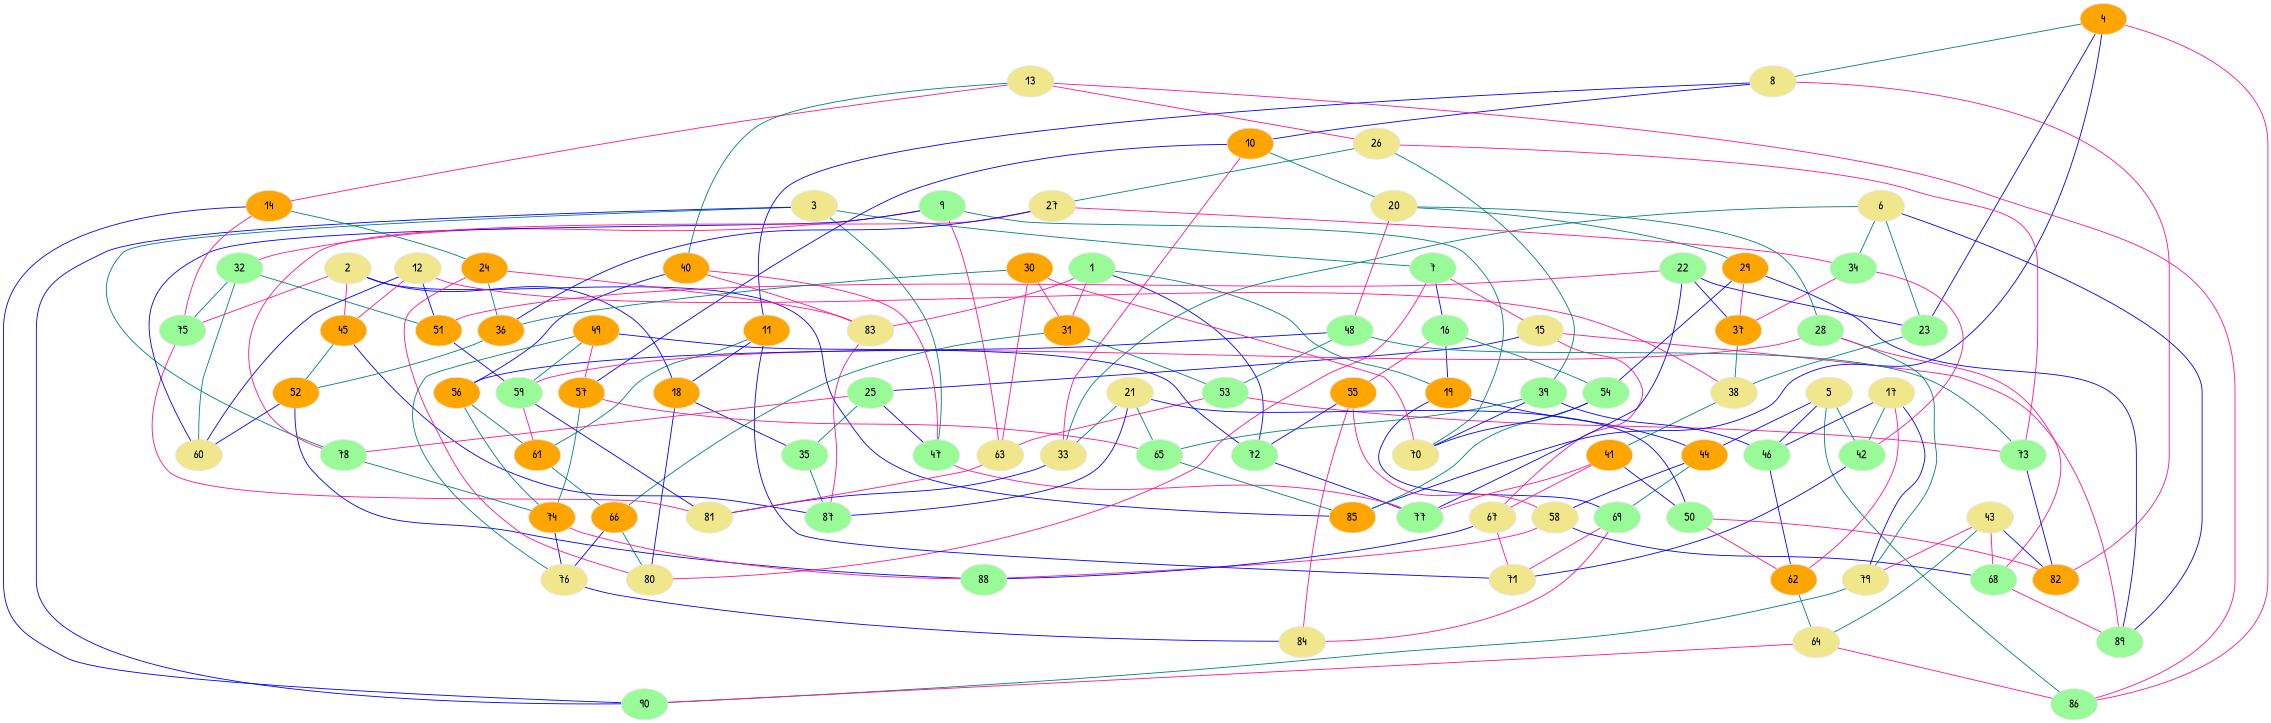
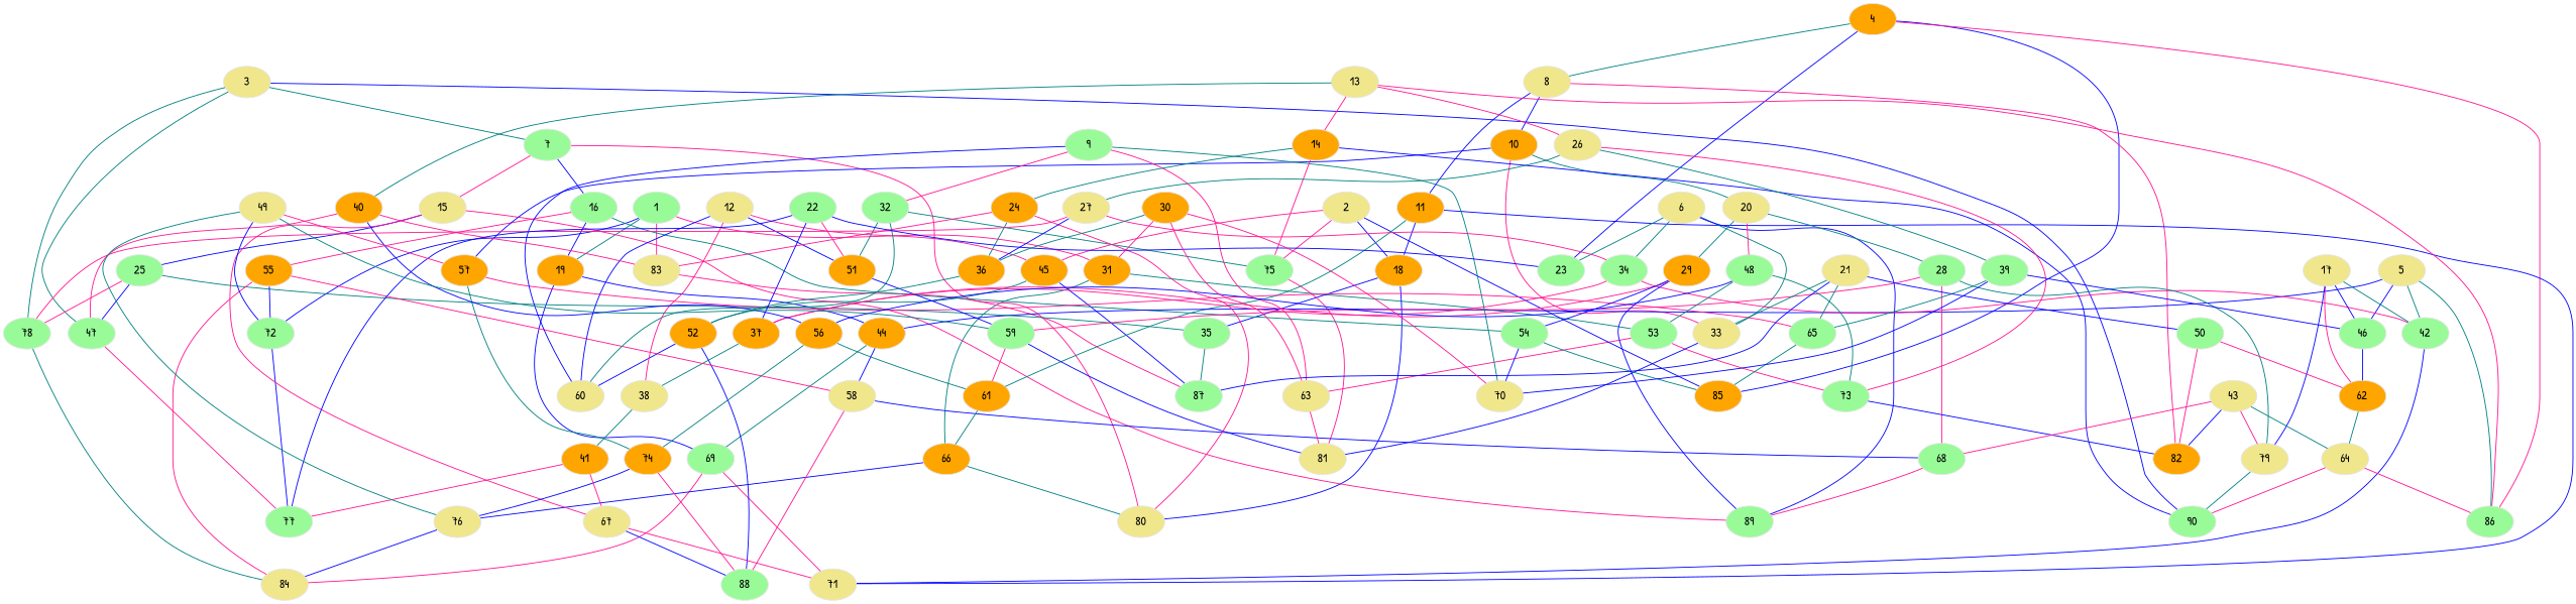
  graph {
    fontname="Patrick Hand"
    node [color=gray90 fillcolor=palegreen fontname="Patrick Hand" style=filled]
    edge [color=deeppink fontname="Patrick Hand"]
    19 [fillcolor=orange]
    1
    31 [fillcolor=orange]
    72
    83 [fillcolor=khaki]
    44 [fillcolor=orange]
    69
    53
    66 [fillcolor=orange]
    77
    87
    2 [fillcolor=khaki]
    18 [fillcolor=orange]
    45 [fillcolor=orange]
    75
    85 [fillcolor=orange]
    80 [fillcolor=khaki]
    35
    52 [fillcolor=orange]
    81 [fillcolor=khaki]
    3 [fillcolor=khaki]
    7
    47
    78
    90
    15 [fillcolor=khaki]
    16
    84 [fillcolor=khaki]
    4 [fillcolor=orange]
    8 [fillcolor=khaki]
    23
    86
    10 [fillcolor=orange]
    11 [fillcolor=orange]
    82 [fillcolor=orange]
    38 [fillcolor=khaki]
    5 [fillcolor=khaki]
    42
    46
    71 [fillcolor=khaki]
    58 [fillcolor=khaki]
    62 [fillcolor=orange]
    6 [fillcolor=khaki]
    33 [fillcolor=khaki]
    34
    89
    37 [fillcolor=orange]
    25
    67 [fillcolor=khaki]
    54
    55 [fillcolor=orange]
    20 [fillcolor=khaki]
    57 [fillcolor=orange]
    61 [fillcolor=orange]
    9
    32
    60 [fillcolor=khaki]
    63 [fillcolor=khaki]
    70 [fillcolor=khaki]
    51 [fillcolor=orange]
    28
    29 [fillcolor=orange]
    48
    65
    74 [fillcolor=orange]
    12 [fillcolor=khaki]
    41 [fillcolor=orange]
    59
    13 [fillcolor=khaki]
    14 [fillcolor=orange]
    26 [fillcolor=khaki]
    40 [fillcolor=orange]
    24 [fillcolor=orange]
    27 [fillcolor=khaki]
    39
    73
    56 [fillcolor=orange]
    36 [fillcolor=orange]
    88
    17 [fillcolor=khaki]
    79 [fillcolor=khaki]
    64 [fillcolor=khaki]
    68
    21 [fillcolor=khaki]
    50
    22
    30 [fillcolor=orange]
    76 [fillcolor=khaki]
    43 [fillcolor=khaki]
-   49 [fillcolor=orange]
+   49 [fillcolor=khaki]
    19 -- 44 [color=blue]
    19 -- 69 [color=blue]
    1 -- 19 [color=teal]
    1 -- 31
    1 -- 72 [color=blue]
    1 -- 83
    31 -- 53 [color=teal]
    31 -- 66 [color=teal]
    72 -- 77 [color=blue]
    83 -- 87
    44 -- 69 [color=teal]
    44 -- 58 [color=blue]
    69 -- 84
    69 -- 71
    53 -- 63
    53 -- 73
    66 -- 80 [color=teal]
    66 -- 76 [color=blue]
    2 -- 18 [color=blue]
    2 -- 45
    2 -- 75
    2 -- 85 [color=blue]
    18 -- 80 [color=blue]
    18 -- 35 [color=blue]
    45 -- 87 [color=blue]
    45 -- 52 [color=teal]
    75 -- 81
    35 -- 87 [color=teal]
    52 -- 60 [color=blue]
    52 -- 88 [color=blue]
    3 -- 7 [color=teal]
    3 -- 47 [color=teal]
    3 -- 78 [color=teal]
    3 -- 90 [color=blue]
    7 -- 80
    7 -- 15
    7 -- 16 [color=blue]
    47 -- 77
-   78 -- 74 [color=teal]
+   78 -- 84 [color=teal]
    15 -- 89
    15 -- 25 [color=blue]
    15 -- 67
    16 -- 19 [color=blue]
    16 -- 54 [color=teal]
    16 -- 55
    4 -- 85 [color=blue]
    4 -- 8 [color=teal]
    4 -- 23 [color=blue]
    4 -- 86
    8 -- 10 [color=blue]
    8 -- 11 [color=blue]
    8 -- 82
-   23 -- 38 [color=teal]
    10 -- 33
    10 -- 20 [color=teal]
    10 -- 57 [color=blue]
    11 -- 18 [color=blue]
    11 -- 71 [color=blue]
    11 -- 61 [color=teal]
    38 -- 41 [color=teal]
    5 -- 44 [color=blue]
    5 -- 86 [color=teal]
    5 -- 42 [color=teal]
    5 -- 46 [color=blue]
    42 -- 71 [color=blue]
    46 -- 62 [color=blue]
    58 -- 88
    58 -- 68 [color=blue]
    62 -- 64 [color=teal]
    6 -- 23 [color=teal]
    6 -- 33 [color=teal]
    6 -- 34 [color=teal]
    6 -- 89 [color=blue]
    33 -- 81 [color=blue]
    34 -- 42
    34 -- 37
    37 -- 38 [color=teal]
    25 -- 35 [color=teal]
    25 -- 47 [color=blue]
    25 -- 78
    67 -- 71
    67 -- 88 [color=blue]
    54 -- 85 [color=teal]
    54 -- 70 [color=blue]
    55 -- 72 [color=blue]
    55 -- 84
    55 -- 58
    20 -- 28 [color=teal]
    20 -- 29 [color=teal]
    20 -- 48
    57 -- 65
    57 -- 74 [color=teal]
    61 -- 66 [color=teal]
    9 -- 32
    9 -- 60 [color=blue]
    9 -- 63
    9 -- 70 [color=teal]
    32 -- 75 [color=teal]
    32 -- 60 [color=teal]
    32 -- 51 [color=teal]
    63 -- 81
    51 -- 59 [color=blue]
    28 -- 59
    28 -- 79 [color=teal]
    28 -- 68
    29 -- 89 [color=blue]
    29 -- 37
    29 -- 54 [color=blue]
    48 -- 53 [color=teal]
    48 -- 73 [color=teal]
    48 -- 56 [color=blue]
    65 -- 85 [color=teal]
    74 -- 88
    74 -- 76 [color=blue]
    12 -- 45
    12 -- 38
    12 -- 60 [color=blue]
    12 -- 51 [color=blue]
    41 -- 77
    41 -- 67
-   41 -- 50 [color=blue]
    59 -- 81 [color=blue]
    59 -- 61
    13 -- 86
    13 -- 14
    13 -- 26
    13 -- 40 [color=teal]
    14 -- 75
    14 -- 90 [color=blue]
    14 -- 24 [color=teal]
    26 -- 27 [color=teal]
    26 -- 39 [color=teal]
    26 -- 73
    40 -- 83
    40 -- 47
    40 -- 56 [color=blue]
    24 -- 83
    24 -- 80
    24 -- 36 [color=teal]
    27 -- 78
    27 -- 34
    27 -- 36 [color=blue]
    39 -- 46 [color=blue]
    39 -- 70 [color=blue]
    39 -- 65 [color=teal]
    73 -- 82 [color=blue]
    56 -- 61 [color=teal]
    56 -- 74 [color=teal]
    36 -- 52 [color=teal]
    17 -- 42 [color=teal]
    17 -- 46 [color=blue]
    17 -- 62
    17 -- 79 [color=blue]
    79 -- 90 [color=teal]
    64 -- 90
    64 -- 86
    68 -- 89
    21 -- 87 [color=blue]
    21 -- 33 [color=teal]
    21 -- 65 [color=teal]
    21 -- 50 [color=blue]
    50 -- 82
    50 -- 62
    22 -- 77 [color=blue]
    22 -- 23 [color=blue]
    22 -- 37 [color=blue]
    22 -- 51
    30 -- 31
    30 -- 63
    30 -- 70
    30 -- 36 [color=teal]
    76 -- 84 [color=blue]
    43 -- 82 [color=blue]
    43 -- 79
    43 -- 64 [color=teal]
    43 -- 68
    49 -- 72 [color=blue]
    49 -- 57
    49 -- 59 [color=teal]
    49 -- 76 [color=teal]
  }
